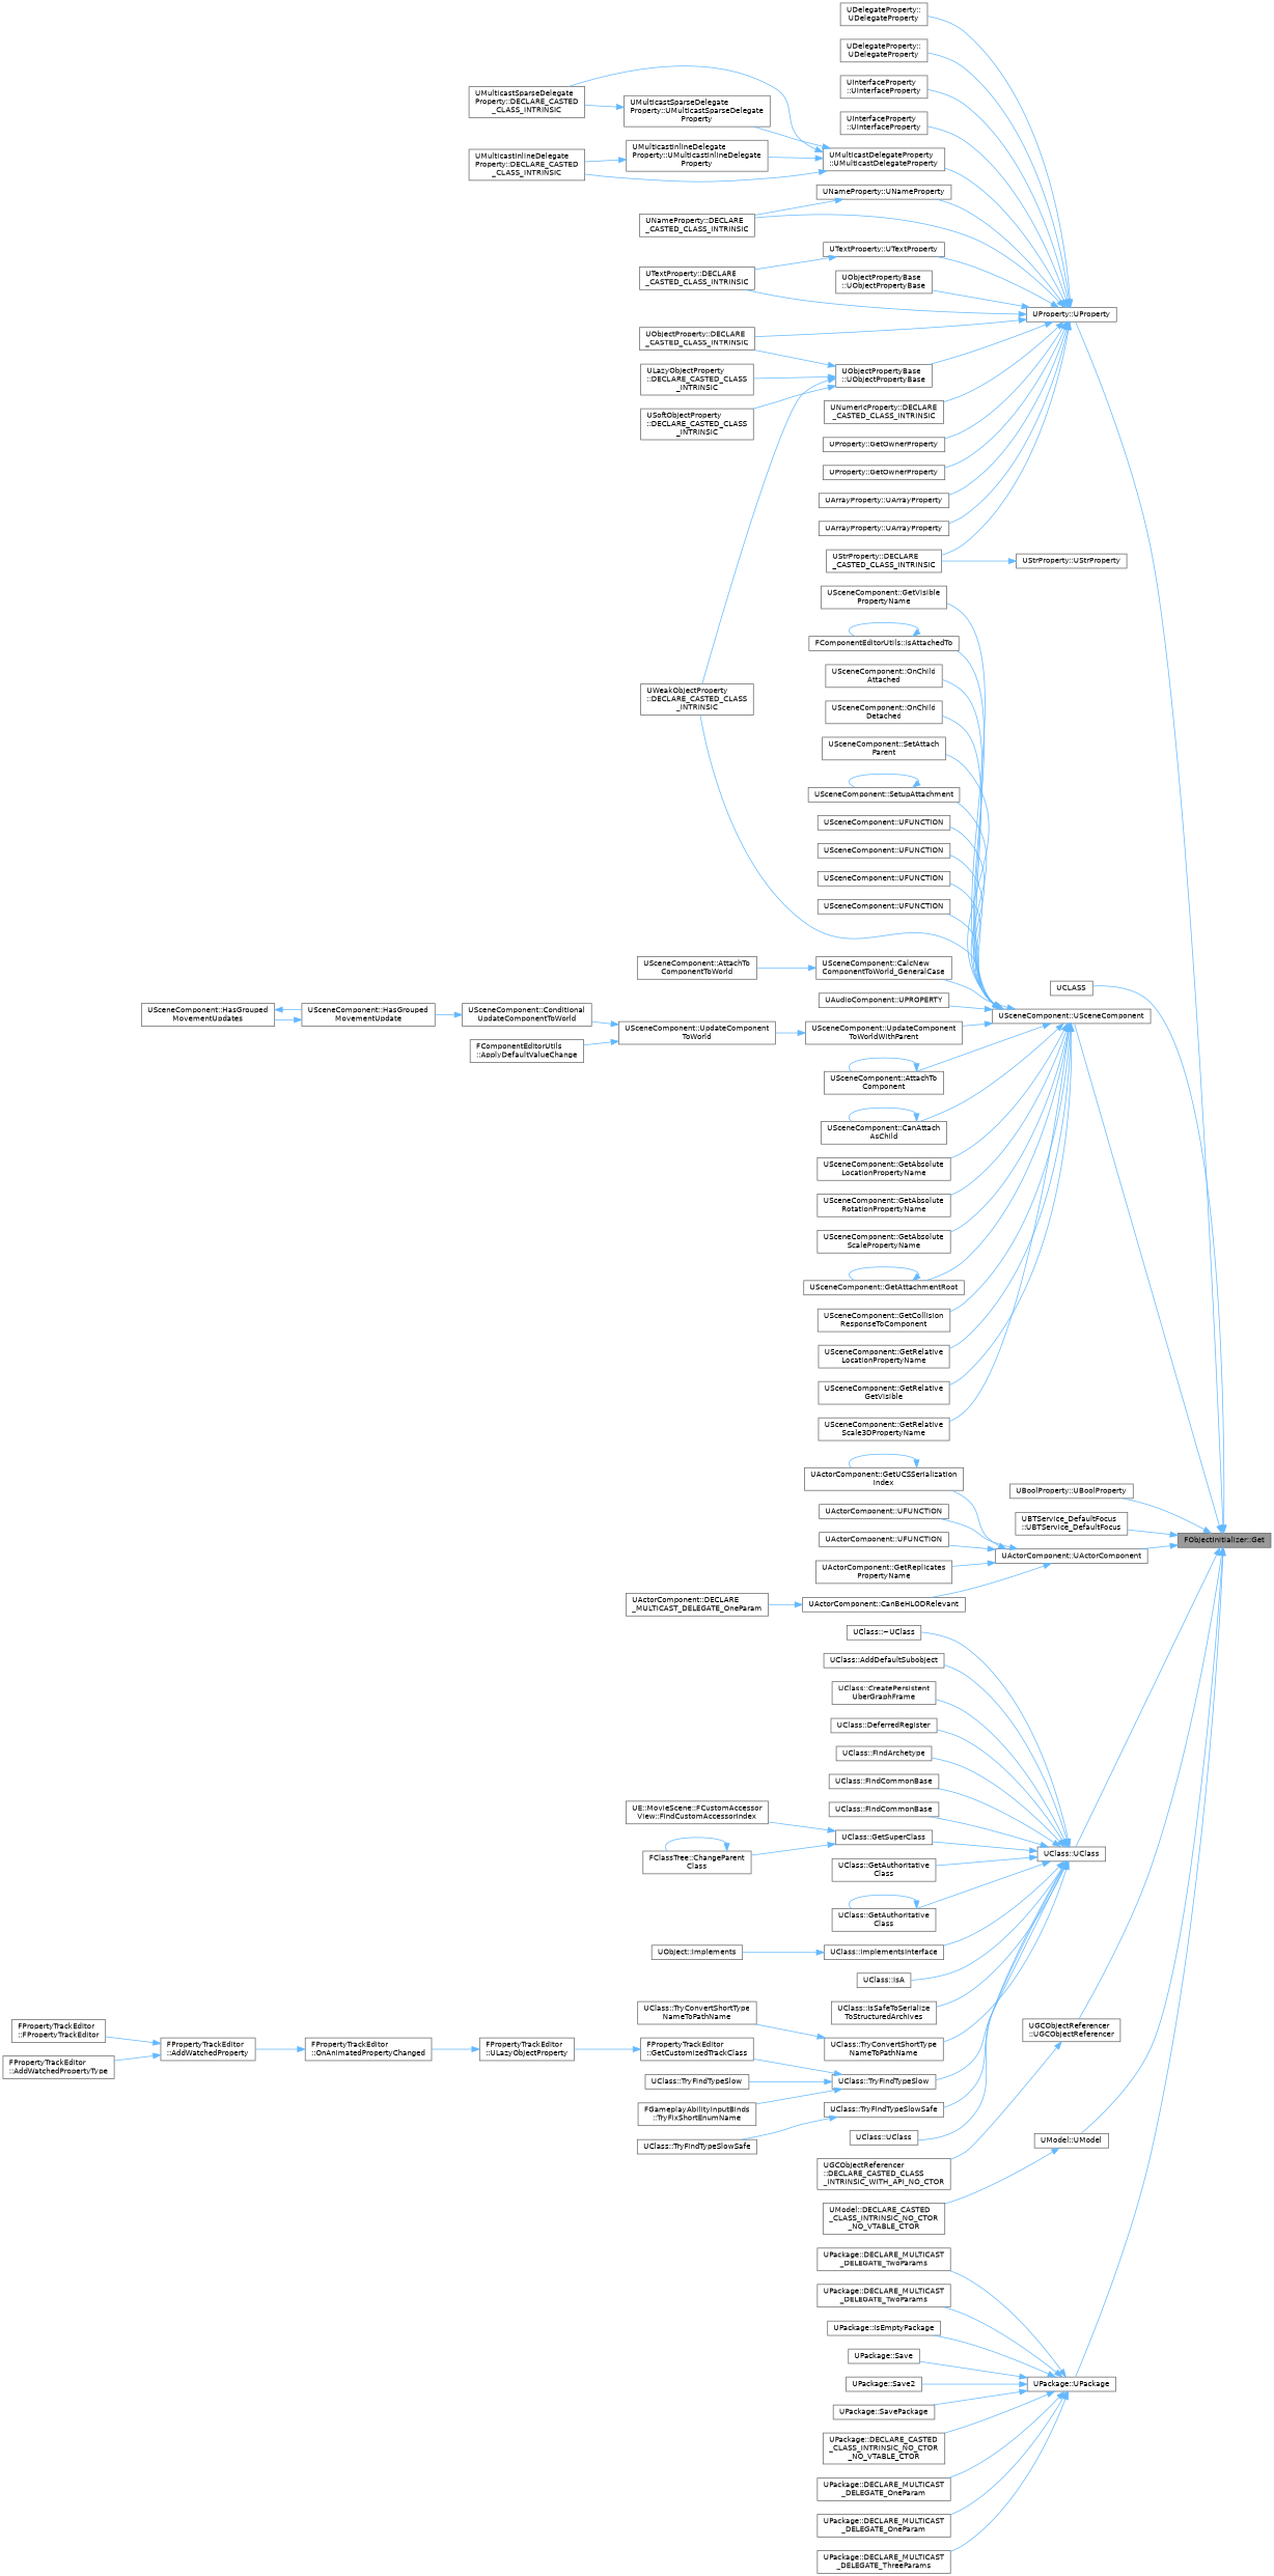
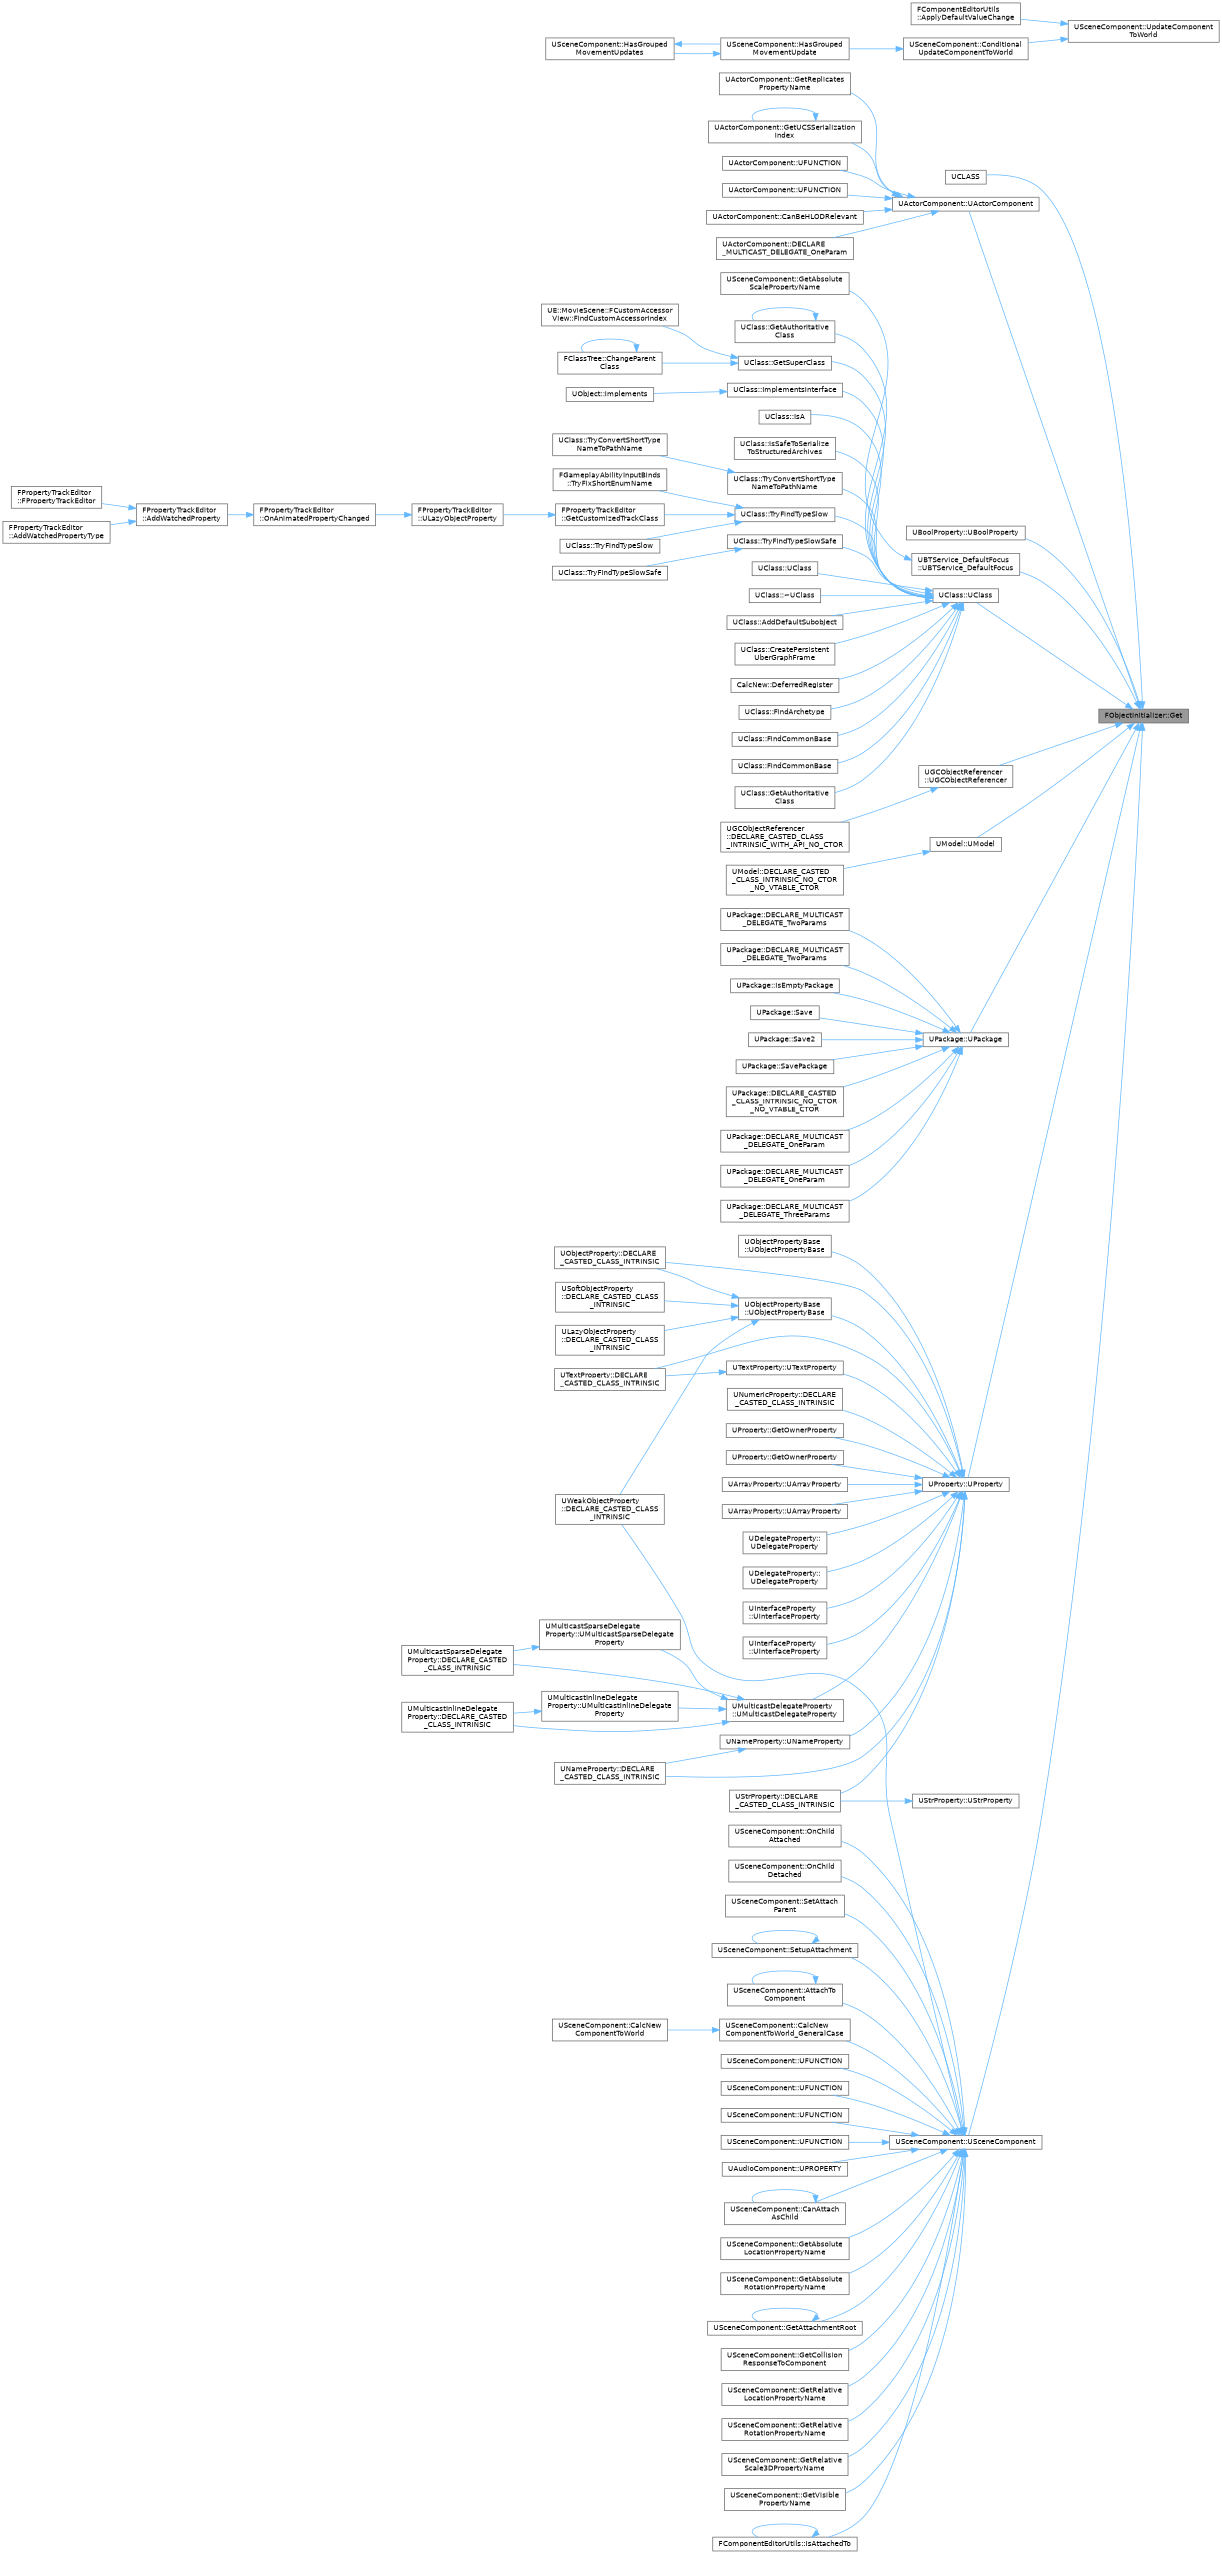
  digraph {
    rankdir=RL
    node [color=grey40 fillcolor=white fontname=Helvetica fontsize=10 shape=box style=filled]
    edge [color=steelblue1 dir=back fontname=Helvetica fontsize=10 labelfontname=Helvetica labelfontsize=10 style=solid]
    n1 [color=gray40 fillcolor=grey60 fontcolor=black height=0.2 label="FObjectInitializer::Get" width=0.4]
    n2 [height=0.2 label="UActorComponent::UActorComponent" width=0.4]
    n3 [height=0.2 label="UBoolProperty::UBoolProperty" width=0.4]
    n4 [height=0.2 label="UBTService_DefaultFocus\l::UBTService_DefaultFocus" width=0.4]
    n5 [height=0.2 label="UClass::UClass" width=0.4]
    n6 [height=0.2 label="UGCObjectReferencer\l::UGCObjectReferencer" width=0.4]
    n7 [height=0.2 label="UModel::UModel" width=0.4]
    n8 [height=0.2 label="UPackage::UPackage" width=0.4]
    n9 [height=0.2 label="UProperty::UProperty" width=0.4]
    n10 [height=0.2 label="USceneComponent::USceneComponent" width=0.4]
    n11 [height=0.2 label=UCLASS width=0.4]
    n12 [height=0.2 label="UActorComponent::CanBeHLODRelevant" width=0.4]
    n13 [height=0.2 label="UActorComponent::DECLARE\l_MULTICAST_DELEGATE_OneParam" width=0.4]
    n14 [height=0.2 label="UActorComponent::GetReplicates\lPropertyName" width=0.4]
    n15 [height=0.2 label="UActorComponent::GetUCSSerialization\lIndex" width=0.4]
    n16 [height=0.2 label="UActorComponent::UFUNCTION" width=0.4]
    n17 [height=0.2 label="UActorComponent::UFUNCTION" width=0.4]
    n18 [height=0.2 label="UClass::UClass" width=0.4]
    n19 [height=0.2 label="UClass::~UClass" width=0.4]
    n20 [height=0.2 label="UClass::AddDefaultSubobject" width=0.4]
    n21 [height=0.2 label="UClass::CreatePersistent\lUberGraphFrame" width=0.4]
-   n22 [height=0.2 label="UClass::DeferredRegister" width=0.4]
+   n22 [height=0.2 label="CalcNew::DeferredRegister" width=0.4]
    n23 [height=0.2 label="UClass::FindArchetype" width=0.4]
    n24 [height=0.2 label="UClass::FindCommonBase" width=0.4]
    n25 [height=0.2 label="UClass::FindCommonBase" width=0.4]
    n26 [height=0.2 label="UClass::GetAuthoritative\lClass" width=0.4]
    n27 [height=0.2 label="UClass::GetAuthoritative\lClass" width=0.4]
    n28 [height=0.2 label="UClass::GetSuperClass" width=0.4]
    n29 [height=0.2 label="UClass::ImplementsInterface" width=0.4]
    n30 [height=0.2 label="UClass::IsA" width=0.4]
    n31 [height=0.2 label="UClass::IsSafeToSerialize\lToStructuredArchives" width=0.4]
    n32 [height=0.2 label="UClass::TryConvertShortType\lNameToPathName" width=0.4]
    n33 [height=0.2 label="UClass::TryFindTypeSlow" width=0.4]
    n34 [height=0.2 label="UClass::TryFindTypeSlowSafe" width=0.4]
    n35 [height=0.2 label="UGCObjectReferencer\l::DECLARE_CASTED_CLASS\l_INTRINSIC_WITH_API_NO_CTOR" width=0.4]
    n36 [height=0.2 label="UModel::DECLARE_CASTED\l_CLASS_INTRINSIC_NO_CTOR\l_NO_VTABLE_CTOR" width=0.4]
    n37 [height=0.2 label="UPackage::DECLARE_CASTED\l_CLASS_INTRINSIC_NO_CTOR\l_NO_VTABLE_CTOR" width=0.4]
    n38 [height=0.2 label="UPackage::DECLARE_MULTICAST\l_DELEGATE_OneParam" width=0.4]
    n39 [height=0.2 label="UPackage::DECLARE_MULTICAST\l_DELEGATE_OneParam" width=0.4]
    n40 [height=0.2 label="UPackage::DECLARE_MULTICAST\l_DELEGATE_ThreeParams" width=0.4]
    n41 [height=0.2 label="UPackage::DECLARE_MULTICAST\l_DELEGATE_TwoParams" width=0.4]
    n42 [height=0.2 label="UPackage::DECLARE_MULTICAST\l_DELEGATE_TwoParams" width=0.4]
    n43 [height=0.2 label="UPackage::IsEmptyPackage" width=0.4]
    n44 [height=0.2 label="UPackage::Save" width=0.4]
    n45 [height=0.2 label="UPackage::Save2" width=0.4]
    n46 [height=0.2 label="UPackage::SavePackage" width=0.4]
    n47 [height=0.2 label="UArrayProperty::UArrayProperty" width=0.4]
    n48 [height=0.2 label="UArrayProperty::UArrayProperty" width=0.4]
    n49 [height=0.2 label="UDelegateProperty::\lUDelegateProperty" width=0.4]
    n50 [height=0.2 label="UDelegateProperty::\lUDelegateProperty" width=0.4]
    n51 [height=0.2 label="UInterfaceProperty\l::UInterfaceProperty" width=0.4]
    n52 [height=0.2 label="UInterfaceProperty\l::UInterfaceProperty" width=0.4]
    n53 [height=0.2 label="UMulticastDelegateProperty\l::UMulticastDelegateProperty" width=0.4]
    n54 [height=0.2 label="UNameProperty::UNameProperty" width=0.4]
    n55 [height=0.2 label="UNameProperty::DECLARE\l_CASTED_CLASS_INTRINSIC" width=0.4]
    n56 [height=0.2 label="UObjectPropertyBase\l::UObjectPropertyBase" width=0.4]
    n57 [height=0.2 label="UObjectPropertyBase\l::UObjectPropertyBase" width=0.4]
    n58 [height=0.2 label="UStrProperty::DECLARE\l_CASTED_CLASS_INTRINSIC" width=0.4]
    n59 [height=0.2 label="UTextProperty::UTextProperty" width=0.4]
    n60 [height=0.2 label="UTextProperty::DECLARE\l_CASTED_CLASS_INTRINSIC" width=0.4]
    n61 [height=0.2 label="UNumericProperty::DECLARE\l_CASTED_CLASS_INTRINSIC" width=0.4]
    n62 [height=0.2 label="UProperty::GetOwnerProperty" width=0.4]
    n63 [height=0.2 label="UProperty::GetOwnerProperty" width=0.4]
    n64 [height=0.2 label="UObjectProperty::DECLARE\l_CASTED_CLASS_INTRINSIC" width=0.4]
    n65 [height=0.2 label="UWeakObjectProperty\l::DECLARE_CASTED_CLASS\l_INTRINSIC" width=0.4]
    n66 [height=0.2 label="USceneComponent::AttachTo\lComponent" width=0.4]
    n67 [height=0.2 label="USceneComponent::CalcNew\lComponentToWorld_GeneralCase" width=0.4]
    n68 [height=0.2 label="USceneComponent::CanAttach\lAsChild" width=0.4]
    n69 [height=0.2 label="USceneComponent::GetAbsolute\lLocationPropertyName" width=0.4]
    n70 [height=0.2 label="USceneComponent::GetAbsolute\lRotationPropertyName" width=0.4]
    n71 [height=0.2 label="USceneComponent::GetAbsolute\lScalePropertyName" width=0.4]
    n72 [height=0.2 label="USceneComponent::GetAttachmentRoot" width=0.4]
    n73 [height=0.2 label="USceneComponent::GetCollision\lResponseToComponent" width=0.4]
    n74 [height=0.2 label="USceneComponent::GetRelative\lLocationPropertyName" width=0.4]
-   n75 [height=0.2 label="USceneComponent::GetRelative\lGetVisible" width=0.4]
+   n75 [height=0.2 label="USceneComponent::GetRelative\lRotationPropertyName" width=0.4]
    n76 [height=0.2 label="USceneComponent::GetRelative\lScale3DPropertyName" width=0.4]
    n77 [height=0.2 label="USceneComponent::GetVisible\lPropertyName" width=0.4]
    n78 [height=0.2 label="FComponentEditorUtils::IsAttachedTo" width=0.4]
    n79 [height=0.2 label="USceneComponent::OnChild\lAttached" width=0.4]
    n80 [height=0.2 label="USceneComponent::OnChild\lDetached" width=0.4]
    n81 [height=0.2 label="USceneComponent::SetAttach\lParent" width=0.4]
    n82 [height=0.2 label="USceneComponent::SetupAttachment" width=0.4]
    n83 [height=0.2 label="USceneComponent::UFUNCTION" width=0.4]
    n84 [height=0.2 label="USceneComponent::UFUNCTION" width=0.4]
    n85 [height=0.2 label="USceneComponent::UFUNCTION" width=0.4]
    n86 [height=0.2 label="USceneComponent::UFUNCTION" width=0.4]
-   n87 [height=0.2 label="USceneComponent::UpdateComponent\lToWorldWithParent" width=0.4]
    n88 [height=0.2 label="UAudioComponent::UPROPERTY" width=0.4]
    n89 [height=0.2 label="FClassTree::ChangeParent\lClass" width=0.4]
    n90 [height=0.2 label="UE::MovieScene::FCustomAccessor\lView::FindCustomAccessorIndex" width=0.4]
    n91 [height=0.2 label="UObject::Implements" width=0.4]
    n92 [height=0.2 label="UClass::TryConvertShortType\lNameToPathName" width=0.4]
    n93 [height=0.2 label="FPropertyTrackEditor\l::GetCustomizedTrackClass" width=0.4]
    n94 [height=0.2 label="UClass::TryFindTypeSlow" width=0.4]
    n95 [height=0.2 label="FGameplayAbilityInputBinds\l::TryFixShortEnumName" width=0.4]
    n96 [height=0.2 label="UClass::TryFindTypeSlowSafe" width=0.4]
    n97 [height=0.2 label="FPropertyTrackEditor\l::ULazyObjectProperty" width=0.4]
    n98 [height=0.2 label="FPropertyTrackEditor\l::OnAnimatedPropertyChanged" width=0.4]
    n99 [height=0.2 label="FPropertyTrackEditor\l::AddWatchedProperty" width=0.4]
    n100 [height=0.2 label="FPropertyTrackEditor\l::FPropertyTrackEditor" width=0.4]
    n101 [height=0.2 label="FPropertyTrackEditor\l::AddWatchedPropertyType" width=0.4]
    n102 [height=0.2 label="UMulticastInlineDelegate\lProperty::UMulticastInlineDelegate\lProperty" width=0.4]
    n103 [height=0.2 label="UMulticastInlineDelegate\lProperty::DECLARE_CASTED\l_CLASS_INTRINSIC" width=0.4]
    n104 [height=0.2 label="UMulticastSparseDelegate\lProperty::UMulticastSparseDelegate\lProperty" width=0.4]
    n105 [height=0.2 label="UMulticastSparseDelegate\lProperty::DECLARE_CASTED\l_CLASS_INTRINSIC" width=0.4]
    n106 [height=0.2 label="ULazyObjectProperty\l::DECLARE_CASTED_CLASS\l_INTRINSIC" width=0.4]
    n107 [height=0.2 label="USoftObjectProperty\l::DECLARE_CASTED_CLASS\l_INTRINSIC" width=0.4]
    n108 [height=0.2 label="UStrProperty::UStrProperty" width=0.4]
-   n109 [height=0.2 label="USceneComponent::AttachTo\lComponentToWorld" width=0.4]
+   n109 [height=0.2 label="USceneComponent::CalcNew\lComponentToWorld" width=0.4]
    n110 [height=0.2 label="USceneComponent::UpdateComponent\lToWorld" width=0.4]
    n111 [height=0.2 label="FComponentEditorUtils\l::ApplyDefaultValueChange" width=0.4]
    n112 [height=0.2 label="USceneComponent::Conditional\lUpdateComponentToWorld" width=0.4]
    n113 [height=0.2 label="USceneComponent::HasGrouped\lMovementUpdate" width=0.4]
    n114 [height=0.2 label="USceneComponent::HasGrouped\lMovementUpdates" width=0.4]
    n1 -> n2
    n1 -> n3
    n1 -> n4
    n1 -> n5
    n1 -> n6
    n1 -> n7
    n1 -> n8
    n1 -> n9
    n1 -> n10
    n1 -> n11
    n2 -> n12
-   n12 -> n13
+   n2 -> n13
    n2 -> n14
    n2 -> n15
    n2 -> n16
    n2 -> n17
    n5 -> n18
    n5 -> n19
    n5 -> n20
    n5 -> n21
    n5 -> n22
    n5 -> n23
    n5 -> n24
    n5 -> n25
    n5 -> n26
    n5 -> n27
    n5 -> n28
    n5 -> n29
    n5 -> n30
    n5 -> n31
    n5 -> n32
    n5 -> n33
    n5 -> n34
    n6 -> n35
    n7 -> n36
    n8 -> n37
    n8 -> n38
    n8 -> n39
    n8 -> n40
    n8 -> n41
    n8 -> n42
    n8 -> n43
    n8 -> n44
    n8 -> n45
    n8 -> n46
    n9 -> n47
    n9 -> n48
    n9 -> n49
    n9 -> n50
    n9 -> n51
    n9 -> n52
    n9 -> n53
    n9 -> n54
    n9 -> n55
    n9 -> n56
    n9 -> n57
    n9 -> n58
    n9 -> n59
    n9 -> n60
    n9 -> n61
    n9 -> n62
    n9 -> n63
    n9 -> n64
    n10 -> n65
    n10 -> n66
    n10 -> n67
    n10 -> n68
    n10 -> n69
    n10 -> n70
-   n10 -> n71
+   n4 -> n71
    n10 -> n72
    n10 -> n73
    n10 -> n74
    n10 -> n75
    n10 -> n76
    n10 -> n77
    n10 -> n78
    n10 -> n79
    n10 -> n80
    n10 -> n81
    n10 -> n82
    n10 -> n83
    n10 -> n84
    n10 -> n85
    n10 -> n86
-   n10 -> n87
    n10 -> n88
    n15 -> n15
    n27 -> n27
    n28 -> n89
    n28 -> n90
    n29 -> n91
    n32 -> n92
    n33 -> n93
    n33 -> n94
    n33 -> n95
    n34 -> n96
    n53 -> n102
    n53 -> n103
    n53 -> n104
    n53 -> n105
    n54 -> n55
    n57 -> n64
    n57 -> n65
    n57 -> n106
    n57 -> n107
    n59 -> n60
    n66 -> n66
    n67 -> n109
    n68 -> n68
    n72 -> n72
    n78 -> n78
    n82 -> n82
-   n87 -> n110
    n89 -> n89
    n93 -> n97
    n97 -> n98
    n98 -> n99
    n99 -> n100
    n99 -> n101
    n102 -> n103
    n104 -> n105
    n108 -> n58
    n110 -> n111
    n110 -> n112
    n112 -> n113
    n113 -> n114
    n114 -> n113
  }
